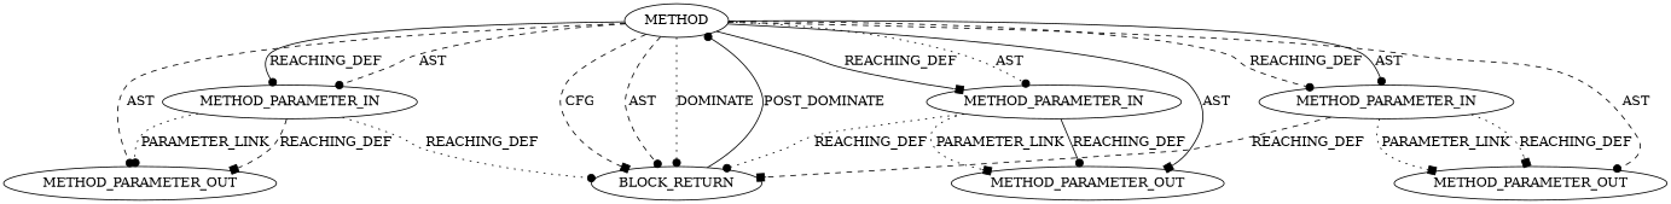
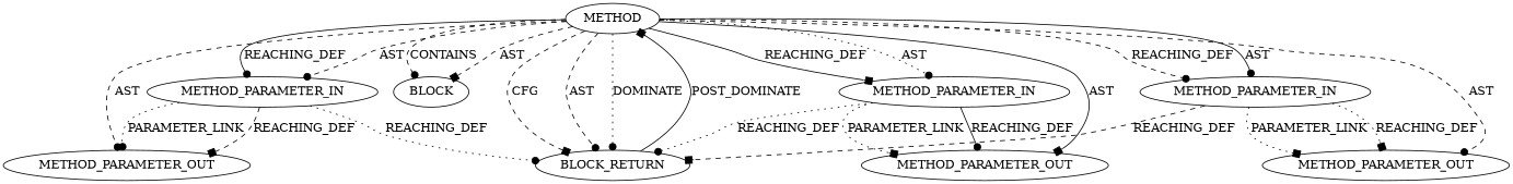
  digraph {
    node [CODE="<empty>" ORDER=1 TYPE_FULL_NAME=ANY EVALUATION_STRATEGY=BY_VALUE IS_VARIADIC=false]
    edge [arrowhead=dot style=dashed]
+   n1 [ARGUMENT_INDEX=1 label=BLOCK EVALUATION_STRATEGY="" IS_VARIADIC=""]
    n2 [CODE=p1 INDEX=1 NAME=p1 label=METHOD_PARAMETER_IN]
    n3 [CODE=RET ORDER=2 label=BLOCK_RETURN IS_VARIADIC=""]
    n4 [CODE=p1 INDEX=1 NAME=p1 label=METHOD_PARAMETER_OUT]
    n5 [AST_PARENT_FULL_NAME="<global>" AST_PARENT_TYPE=NAMESPACE_BLOCK FILENAME="<empty>" FULL_NAME=nla_put_u16 IS_EXTERNAL=true NAME=nla_put_u16 ORDER=0 label=METHOD TYPE_FULL_NAME="" EVALUATION_STRATEGY="" IS_VARIADIC=""]
    n6 [CODE=p3 INDEX=3 NAME=p3 ORDER=3 label=METHOD_PARAMETER_IN]
    n7 [CODE=p2 INDEX=2 NAME=p2 ORDER=2 label=METHOD_PARAMETER_OUT]
    n8 [CODE=p3 INDEX=3 NAME=p3 ORDER=3 label=METHOD_PARAMETER_OUT]
    n9 [CODE=p2 INDEX=2 NAME=p2 ORDER=2 label=METHOD_PARAMETER_IN]
    n2 -> n3 [VARIABLE=p1 label=REACHING_DEF style=dotted]
    n2 -> n4 [label=PARAMETER_LINK style=dotted]
    n2 -> n4 [VARIABLE=p1 arrowhead=box label=REACHING_DEF]
-   n3 -> n5 [label=POST_DOMINATE style=solid]
+   n3 -> n5 [arrowhead=box label=POST_DOMINATE style=solid]
+   n5 -> n1 [arrowhead=box label=AST]
+   n5 -> n1 [label=CONTAINS]
    n5 -> n2 [label=AST]
    n5 -> n2 [label=REACHING_DEF style=solid]
    n5 -> n3 [arrowhead=box label=CFG]
    n5 -> n3 [label=AST]
    n5 -> n3 [label=DOMINATE style=dotted]
    n5 -> n4 [label=AST]
    n5 -> n6 [label=AST style=dotted]
    n5 -> n6 [arrowhead=box label=REACHING_DEF style=solid]
    n5 -> n7 [label=AST]
    n5 -> n8 [arrowhead=box label=AST style=solid]
    n5 -> n9 [label=REACHING_DEF]
    n5 -> n9 [label=AST style=solid]
    n6 -> n3 [VARIABLE=p3 label=REACHING_DEF style=dotted]
    n6 -> n8 [VARIABLE=p3 label=REACHING_DEF style=solid]
    n6 -> n8 [arrowhead=box label=PARAMETER_LINK style=dotted]
    n9 -> n3 [VARIABLE=p2 arrowhead=box label=REACHING_DEF]
    n9 -> n7 [arrowhead=box label=PARAMETER_LINK style=dotted]
    n9 -> n7 [VARIABLE=p2 arrowhead=box label=REACHING_DEF style=dotted]
  }
